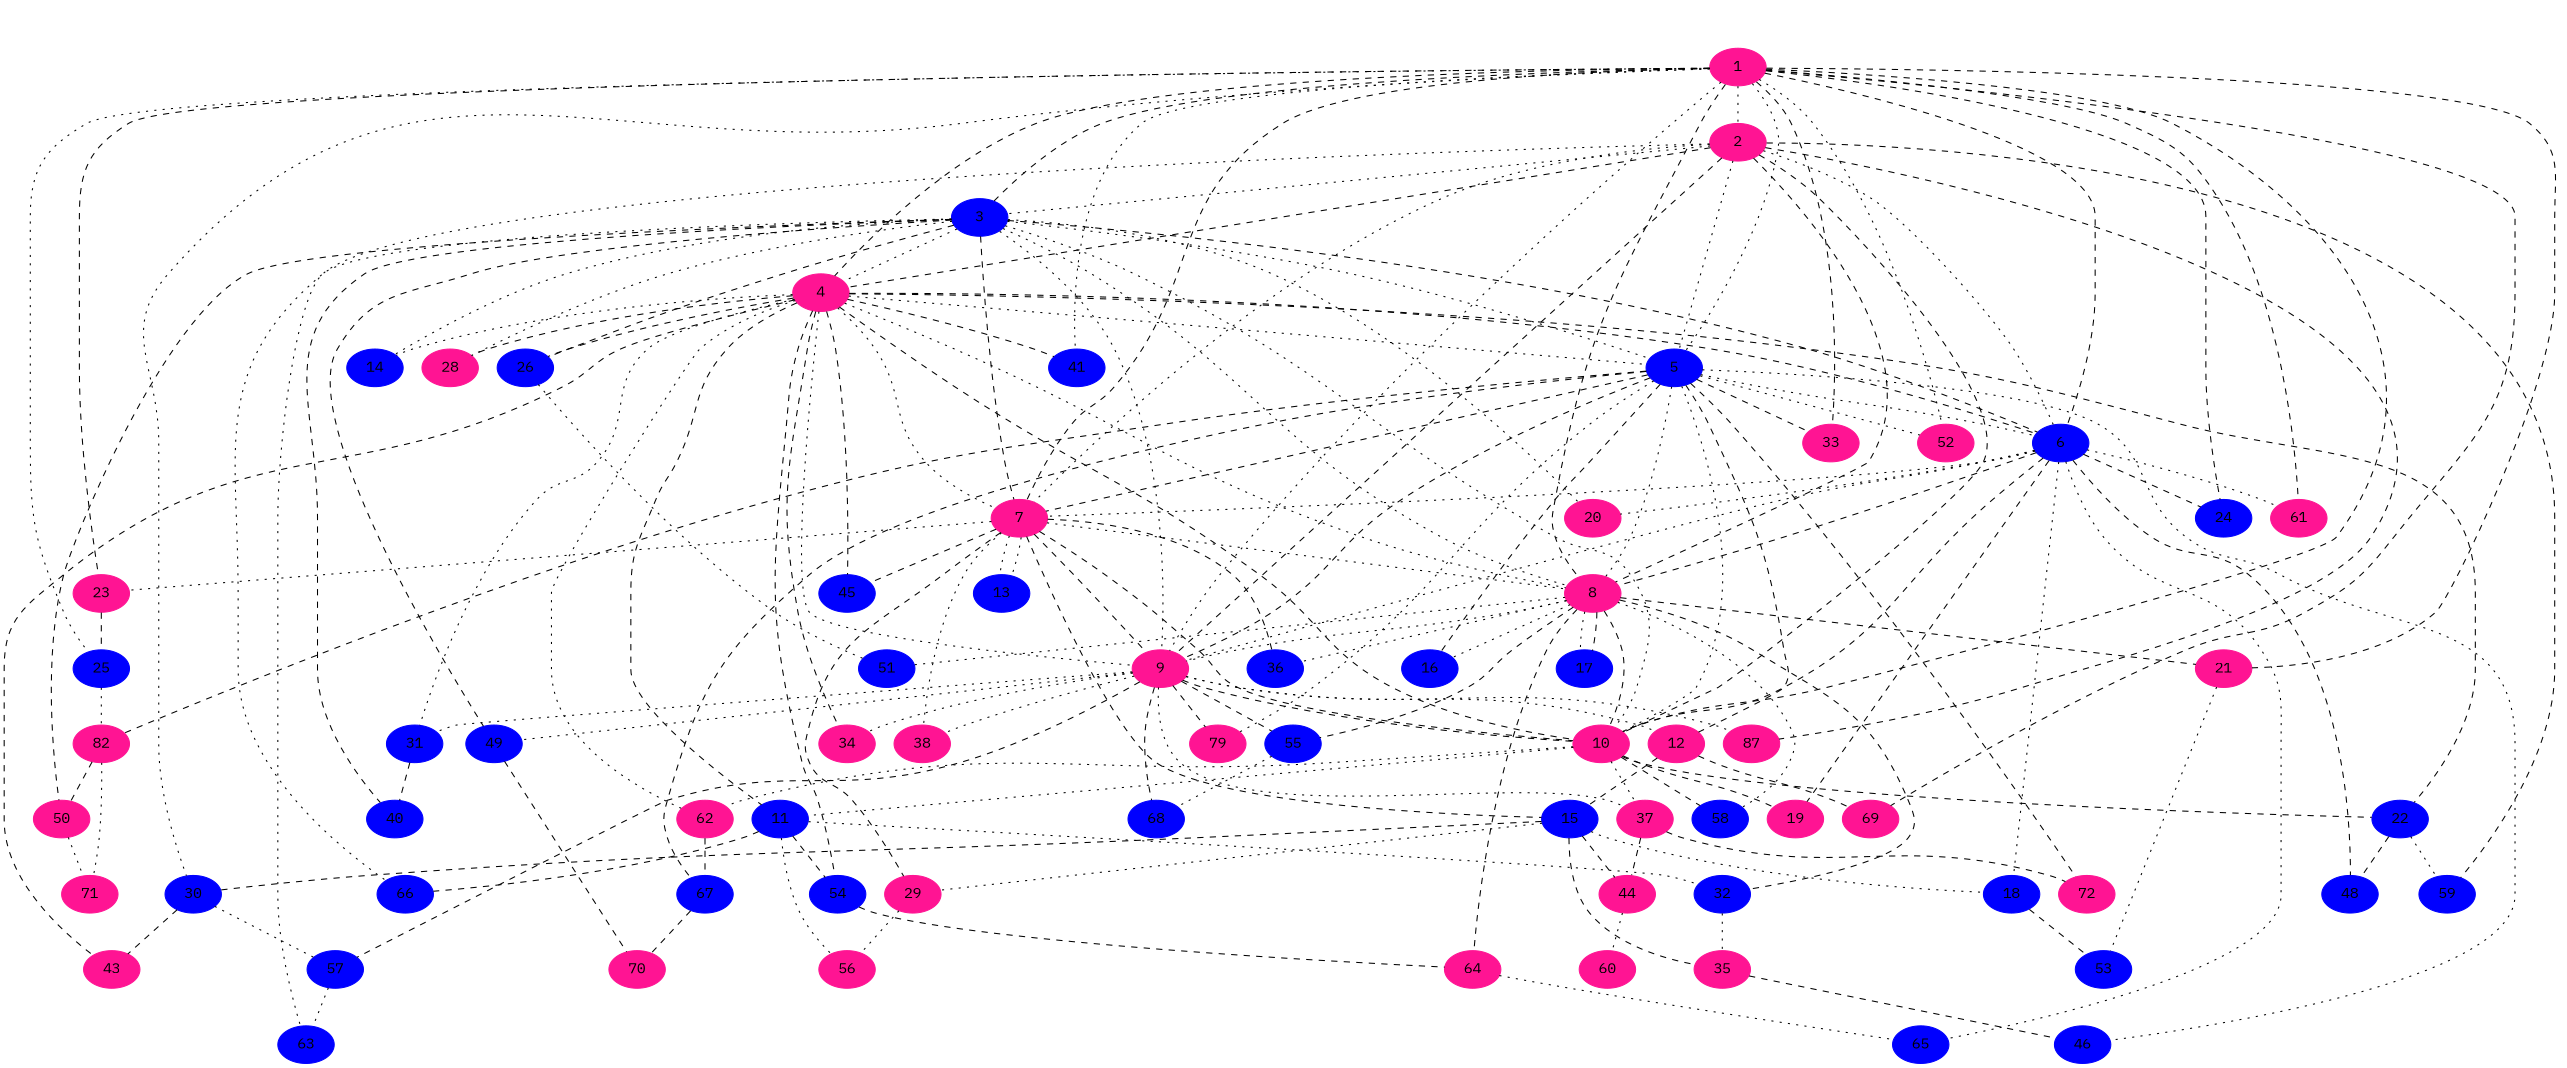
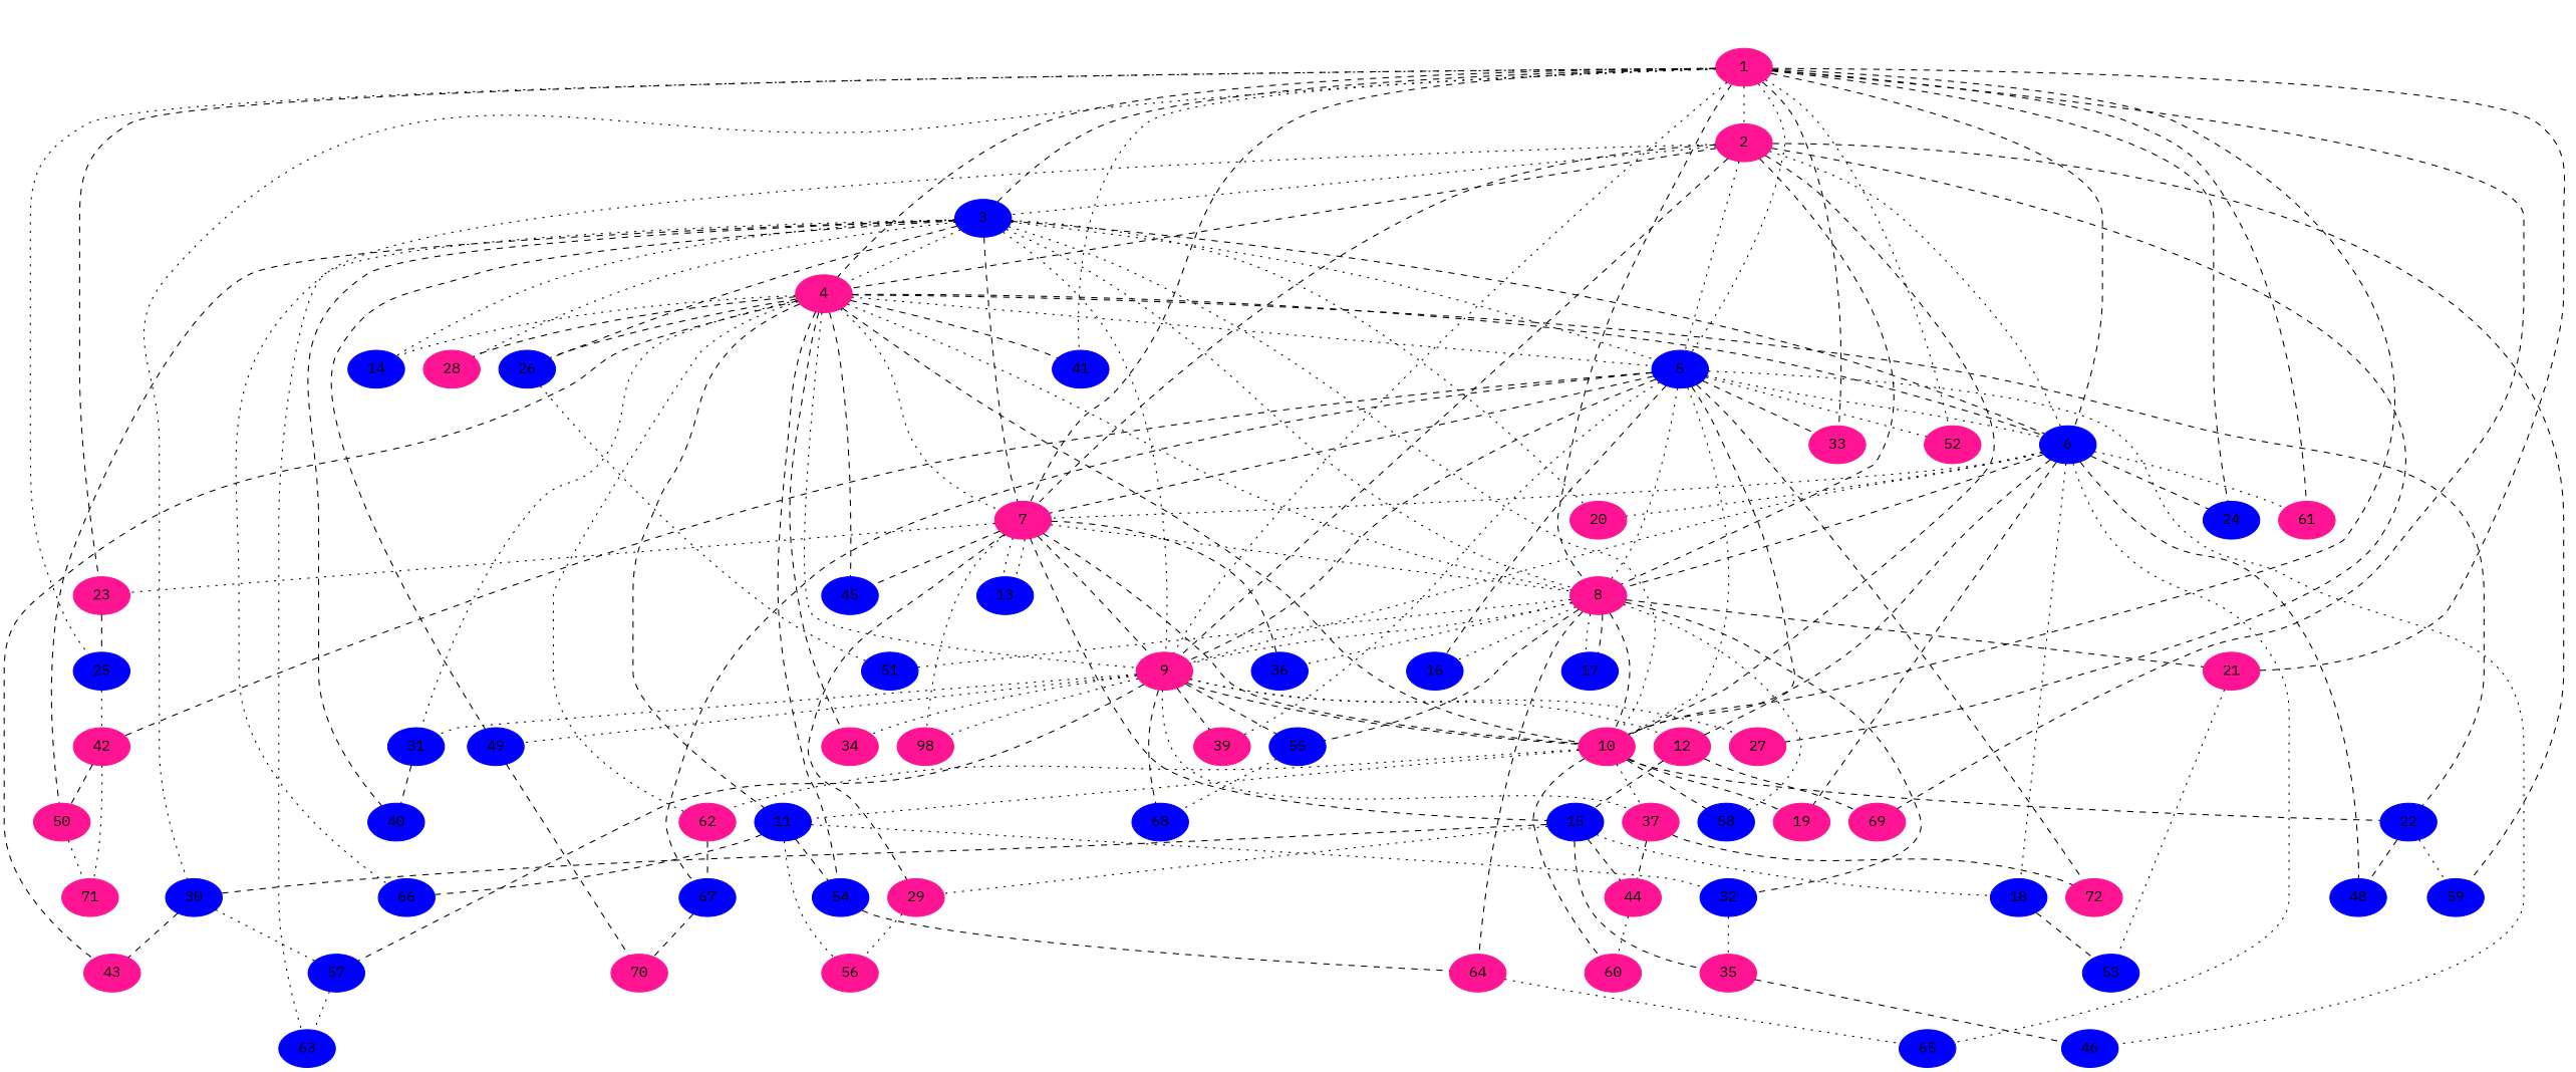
  graph {
    fontname="IBM Plex Mono"
    node [color=blue fontname="IBM Plex Mono" style=filled]
    edge [fontname="IBM Plex Mono" style=dashed]
    1 [color=deeppink]
    2 [color=deeppink]
    3
    4 [color=deeppink]
    5
    6
    7 [color=deeppink]
    8 [color=deeppink]
    9 [color=deeppink]
    10 [color=deeppink]
    21 [color=deeppink]
    23 [color=deeppink]
    24
    25
    30
    33 [color=deeppink]
    41
    52 [color=deeppink]
    61 [color=deeppink]
    69 [color=deeppink]
-   27 [color=deeppink label=87]
+   27 [color=deeppink]
    59
    63
    14
    20 [color=deeppink]
    26
    28 [color=deeppink]
    40
    49
    50 [color=deeppink]
    66
    11
    22
    31
    34 [color=deeppink]
    43 [color=deeppink]
    45
    54
    62 [color=deeppink]
    12 [color=deeppink]
    16
-   39 [color=deeppink label=79]
-   42 [color=deeppink label=82]
+   39 [color=deeppink]
+   42 [color=deeppink]
    46
    67
    72 [color=deeppink]
    18
    19 [color=deeppink]
    48
    65
    13
    15
    29 [color=deeppink]
    36
-   38 [color=deeppink]
+   38 [color=deeppink label=98]
    17
    32
    51
    55
    58
    64 [color=deeppink]
    37 [color=deeppink]
    57
    68
    60 [color=deeppink]
    53
    70 [color=deeppink]
    71 [color=deeppink]
    56 [color=deeppink]
    35 [color=deeppink]
    44 [color=deeppink]
    1 -- 2 [style=dotted]
    1 -- 3
    1 -- 4
    1 -- 5 [style=dotted]
    1 -- 6
    1 -- 7
    1 -- 8
    1 -- 9 [style=dotted]
    1 -- 10
    1 -- 21
    1 -- 23
    1 -- 24
    1 -- 25 [style=dotted]
    1 -- 30 [style=dotted]
    1 -- 33
    1 -- 41 [style=dotted]
    1 -- 52 [style=dotted]
    1 -- 61
    1 -- 69
    2 -- 3 [style=dotted]
    2 -- 4
    2 -- 5 [style=dotted]
    2 -- 6 [style=dotted]
-   2 -- 7 [style=dotted]
+   2 -- 7
    2 -- 8
    2 -- 9
    2 -- 10
    2 -- 27
    2 -- 59
    2 -- 63 [style=dotted]
    3 -- 4 [style=dotted]
    3 -- 5 [style=dotted]
    3 -- 6
    3 -- 7
    3 -- 8 [style=dotted]
    3 -- 9 [style=dotted]
    3 -- 10 [style=dotted]
    3 -- 14 [style=dotted]
    3 -- 20 [style=dotted]
    3 -- 26
    3 -- 28 [style=dotted]
    3 -- 40
    3 -- 49
    3 -- 50
    3 -- 66 [style=dotted]
    4 -- 5 [style=dotted]
    4 -- 6
    4 -- 7 [style=dotted]
    4 -- 8 [style=dotted]
    4 -- 9 [style=dotted]
    4 -- 10
    4 -- 41
    4 -- 14 [style=dotted]
    4 -- 26
    4 -- 28
    4 -- 11
    4 -- 22
    4 -- 31 [style=dotted]
    4 -- 34
    4 -- 43
    4 -- 45
    4 -- 54
    4 -- 62 [style=dotted]
    5 -- 6 [style=dotted]
    5 -- 7
    5 -- 8 [style=dotted]
    5 -- 9
    5 -- 10 [style=dotted]
    5 -- 33
    5 -- 52 [style=dotted]
    5 -- 12
    5 -- 16
    5 -- 39 [style=dotted]
    5 -- 42
    5 -- 46 [style=dotted]
    5 -- 67
    5 -- 72
    6 -- 7 [style=dotted]
    6 -- 8
    6 -- 9 [style=dotted]
    6 -- 10
    6 -- 24
    6 -- 61 [style=dotted]
    6 -- 20 [style=dotted]
    6 -- 18 [style=dotted]
    6 -- 19
    6 -- 48
    6 -- 65 [style=dotted]
    7 -- 8 [style=dotted]
    7 -- 9
    7 -- 10
    7 -- 23 [style=dotted]
    7 -- 45
    7 -- 13 [style=dotted]
    7 -- 13 [style=dotted]
    7 -- 15
    7 -- 29
    7 -- 36
    7 -- 38 [style=dotted]
    8 -- 9 [style=dotted]
    8 -- 10
    8 -- 21
    8 -- 16 [style=dotted]
    8 -- 36 [style=dotted]
    8 -- 17 [style=dotted]
    8 -- 17
    8 -- 32
    8 -- 51 [style=dotted]
    8 -- 55
    8 -- 58 [style=dotted]
    8 -- 64
    9 -- 10
    9 -- 27 [style=dotted]
    9 -- 49 [style=dotted]
    9 -- 31 [style=dotted]
    9 -- 34 [style=dotted]
    9 -- 12 [style=dotted]
    9 -- 39
    9 -- 38 [style=dotted]
    9 -- 55
    9 -- 37 [style=dotted]
    9 -- 57
    9 -- 68
    10 -- 11 [style=dotted]
    10 -- 22
    10 -- 62 [style=dotted]
    10 -- 19
    10 -- 58
    10 -- 37 [style=dotted]
+   10 -- 60
    21 -- 53 [style=dotted]
    23 -- 25
    25 -- 42 [style=dotted]
    30 -- 43
    30 -- 57 [style=dotted]
    26 -- 51 [style=dotted]
    49 -- 70
    50 -- 71 [style=dotted]
    11 -- 66
    11 -- 54
    11 -- 32 [style=dotted]
    11 -- 56 [style=dotted]
    22 -- 59 [style=dotted]
    22 -- 48
    31 -- 40
    54 -- 64
    62 -- 67
    12 -- 69
    12 -- 15
    42 -- 50
    42 -- 71 [style=dotted]
    67 -- 70
    18 -- 53
    15 -- 30
    15 -- 18 [style=dotted]
    15 -- 29 [style=dotted]
    15 -- 35
    15 -- 44
    29 -- 56 [style=dotted]
    32 -- 35 [style=dotted]
    55 -- 68 [style=dotted]
    64 -- 65 [style=dotted]
    37 -- 72
    37 -- 44
    57 -- 63 [style=dotted]
    35 -- 46
    44 -- 60 [style=dotted]
  }
